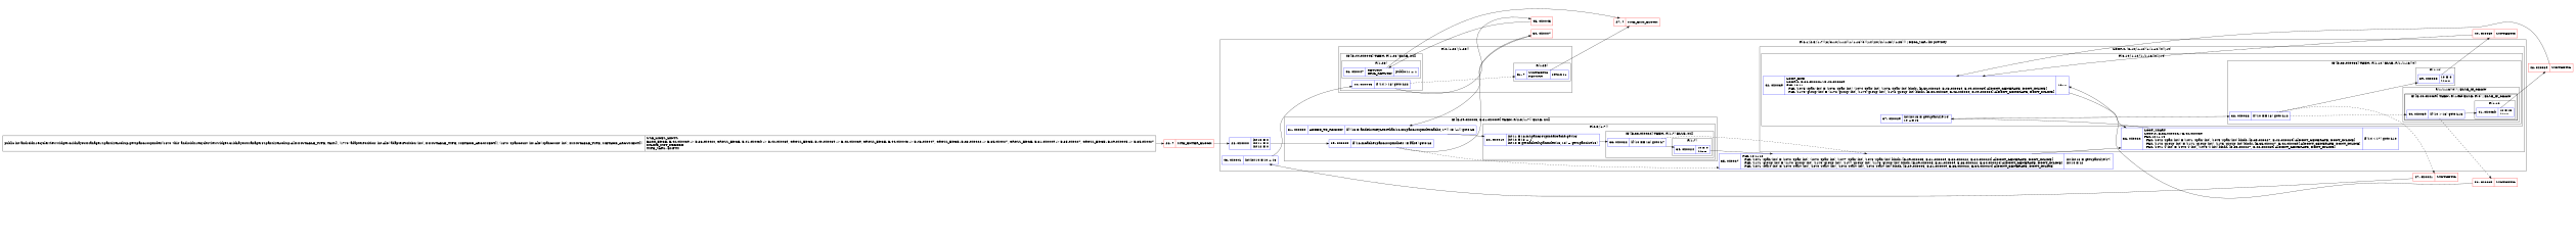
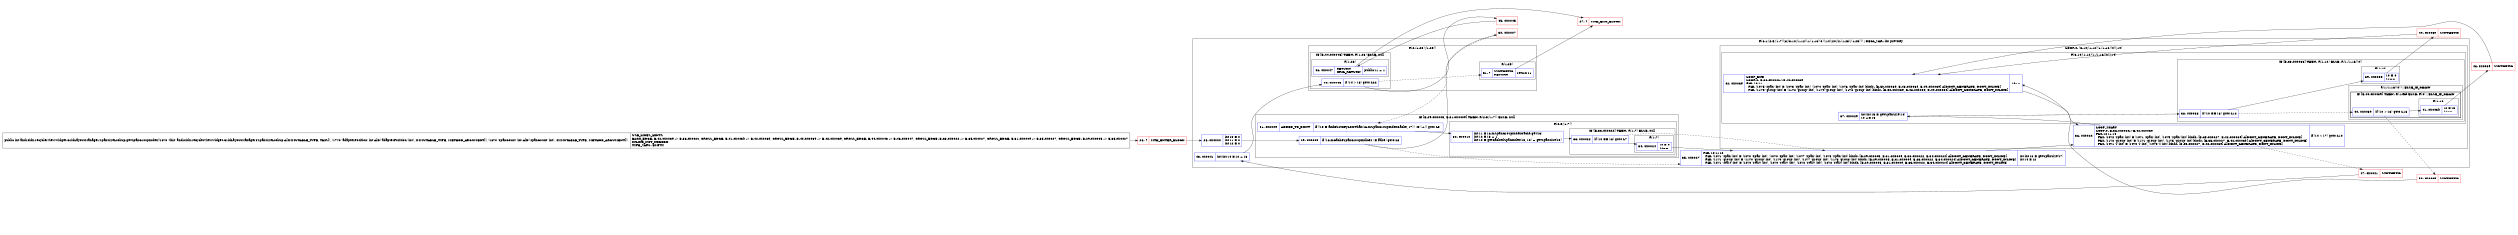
  digraph {
    rankdir=LR
    node [color=blue shape=record]
    n1 [label="{34\:\ 0x0024|r0 = 0\lr1++\l}"]
    n2 [label="{33\:\ 0x0022|if (r0 == r8) goto L7\l}"]
    n3 [label="{32\:\ 0x0010|int r1 = r6.mSpanGroupIndexCache.get(r3)\lint r2 = r3 + 1\lint r0 = getCachedSpanIndex(r3, r8) + getSpanSize(r3)\l}"]
    n4 [label="{29\:\ 0x0005|if (r6.mCacheSpanGroupIndices != false) goto L3\l}"]
-   n5 [label="{31\:\ 0x000e|ADDED_TO_REGION\l|if ((r3 = findFirstKeyLessThan(r6.mSpanGroupIndexCache, r7)) != (\-1)) goto L5\l}"]
+   n5 [label="{31\:\ 0x000e|ADDED_TO_DONT\l|if ((r3 = findFirstKeyLessThan(r6.mSpanGroupIndexCache, r7)) != (\-1)) goto L5\l}"]
    n6 [label="{39\:\ 0x0035|r0 = 0\lr1++\l}"]
    n7 [label="{41\:\ 0x003b|r0 = r5\lr1++\l}"]
    n8 [label="{40\:\ 0x0039|if (r0 \> r8) goto L16\l}"]
    n9 [label="{38\:\ 0x0033|if (r0 == r8) goto L12\l}"]
    n10 [label="{37\:\ 0x002e|int int r5 = getSpanSize(r4)\lr0 += r5\l}"]
    n11 [label="{42\:\ 0x003e|LOOP_END\lLOOP:0: B:36:0x002c\-\>B:42:0x003e\lPHI: r0 r1 \l  PHI: (r0v5 'span' int) = (r0v3 'span' int), (r0v4 'span' int), (r0v6 'span' int) binds: [B:50:0x003e, B:48:0x003e, B:49:0x003e] A[DONT_GENERATE, DONT_INLINE]\l  PHI: (r1v5 'group' int) = (r1v2 'group' int), (r1v4 'group' int), (r1v6 'group' int) binds: [B:50:0x003e, B:48:0x003e, B:49:0x003e] A[DONT_GENERATE, DONT_INLINE]\l|r4++\l}"]
    n12 [label="{36\:\ 0x002c|LOOP_START\lLOOP:0: B:36:0x002c\-\>B:42:0x003e\lPHI: r0 r1 r4 \l  PHI: (r0v2 'span' int) = (r0v1 'span' int), (r0v5 'span' int) binds: [B:35:0x0027, B:42:0x003e] A[DONT_GENERATE, DONT_INLINE]\l  PHI: (r1v2 'group' int) = (r1v1 'group' int), (r1v5 'group' int) binds: [B:35:0x0027, B:42:0x003e] A[DONT_GENERATE, DONT_INLINE]\l  PHI: (r4v1 'i' int) = (r4v0 'i' int), (r4v3 'i' int) binds: [B:35:0x0027, B:42:0x003e] A[DONT_GENERATE, DONT_INLINE]\l|if (r4 \< r7) goto L10\l}"]
    n13 [label="{46\:\ 0x0047|RETURN\lORIG_RETURN\l|public r1 + 1\l}"]
    n14 [label="{44\:\ 0x0043|if (r4 \> r8) goto L22\l}"]
    n15 [label="{51\:\ ?|SYNTHETIC\lRETURN\l|return r1\l}"]
    n16 [label="{28\:\ 0x0000|int r3 = 0\lint r1 = 0\lint r2 = 0\l}"]
    n17 [label="{35\:\ 0x0027|PHI: r0 r1 r2 \l  PHI: (r0v1 'span' int) = (r0v0 'span' int), (r0v0 'span' int), (r0v7 'span' int), (r0v8 'span' int) binds: [B:29:0x0005, B:31:0x000e, B:33:0x0022, B:34:0x0024] A[DONT_GENERATE, DONT_INLINE]\l  PHI: (r1v1 'group' int) = (r1v0 'group' int), (r1v0 'group' int), (r1v7 'group' int), (r1v8 'group' int) binds: [B:29:0x0005, B:31:0x000e, B:33:0x0022, B:34:0x0024] A[DONT_GENERATE, DONT_INLINE]\l  PHI: (r2v1 'start' int) = (r2v0 'start' int), (r2v0 'start' int), (r2v2 'start' int), (r2v2 'start' int) binds: [B:29:0x0005, B:31:0x000e, B:33:0x0022, B:34:0x0024] A[DONT_GENERATE, DONT_INLINE]\l|int int r3 = getSpanSize(r7)\lint r4 = r2\l}"]
    n18 [label="{43\:\ 0x0041|int int r4 = r0 + r3\l}"]
    n19 [color=red label="{30\:\ 0x0007}"]
    n20 [color=red label="{49\:\ 0x003e|SYNTHETIC\l}"]
    n21 [color=red label="{48\:\ 0x003e|SYNTHETIC\l}"]
    n22 [color=red label="{50\:\ 0x003e|SYNTHETIC\l}"]
    n23 [color=red label="{47\:\ 0x0041|SYNTHETIC\l}"]
    n24 [color=red label="{27\:\ ?|MTH_EXIT_BLOCK\l}"]
    n25 [color=red label="{45\:\ 0x0045}"]
    n26 [color=red label="{26\:\ ?|MTH_ENTER_BLOCK\l}"]
    n27 [label="{public int androidx.recyclerview.widget.GridLayoutManager.SpanSizeLookup.getSpanGroupIndex((r6v0 'this' androidx.recyclerview.widget.GridLayoutManager$SpanSizeLookup A[IMMUTABLE_TYPE, THIS]), (r7v0 'adapterPosition' int A[D('adapterPosition' int), IMMUTABLE_TYPE, METHOD_ARGUMENT]), (r8v0 'spanCount' int A[D('spanCount' int), IMMUTABLE_TYPE, METHOD_ARGUMENT]))  | USE_LINES_HINTS\lBACK_EDGE: B:42:0x003e \-\> B:36:0x002c, CROSS_EDGE: B:41:0x003b \-\> B:42:0x003e, CROSS_EDGE: B:40:0x0039 \-\> B:42:0x003e, CROSS_EDGE: B:44:0x0043 \-\> B:46:0x0047, CROSS_EDGE: B:33:0x0022 \-\> B:35:0x0027, CROSS_EDGE: B:31:0x000e \-\> B:35:0x0027, CROSS_EDGE: B:29:0x0005 \-\> B:35:0x0027\lINLINE_NOT_NEEDED\lTYPE_VARS: EMPTY\l}" color=""]
    subgraph cluster_1 {
      label="R(6:1|(2:5|(1:7))|8|(3:10|(1:12)(1:(1:16)(0))|14)|20|(2:(1:23)|(1:25))) | DECL_VAR: int prevKey\l"
      n16
      n17
      n18
      subgraph cluster_2 {
        label="IF [B:29:0x0005, B:31:0x000e] THEN: R(2:5|(1:7)) ELSE: null"
        n4
        n5
        subgraph cluster_3 {
          label="R(2:5|(1:7))"
          n3
          subgraph cluster_4 {
            label="IF [B:33:0x0022] THEN: R(1:7) ELSE: null"
            n2
            subgraph cluster_5 {
              label="R(1:7)"
              n1
            }
          }
        }
      }
      subgraph cluster_6 {
        label="LOOP:0: (3:10|(1:12)(1:(1:16)(0))|14)"
        n12
        subgraph cluster_7 {
          label="R(3:10|(1:12)(1:(1:16)(0))|14)"
          n10
          n11
          subgraph cluster_8 {
            label="IF [B:38:0x0033] THEN: R(1:12) ELSE: R(1:(1:16)(0))"
            n9
            subgraph cluster_9 {
              label="R(1:12)"
              n6
            }
            subgraph cluster_10 {
              label="R(1:(1:16)(0)) | ELSE_IF_CHAIN\l"
              subgraph cluster_11 {
                label="IF [B:40:0x0039] THEN: R(1:16) ELSE: R(0) | ELSE_IF_CHAIN\l"
                n8
                subgraph cluster_12 {
                  label="R(1:16)"
                  n7
                }
                subgraph cluster_13 {
                  label="R(0)"
                }
              }
            }
          }
        }
      }
      subgraph cluster_14 {
        label="R(2:(1:23)|(1:25))"
        subgraph cluster_15 {
          label="IF [B:44:0x0043] THEN: R(1:23) ELSE: null"
          n14
          subgraph cluster_16 {
            label="R(1:23)"
            n13
          }
        }
        subgraph cluster_17 {
          label="R(1:25)"
          n15
        }
      }
    }
    n1 -> n17
    n2 -> n1
    n2 -> n17 [style=dashed]
    n3 -> n2
    n4 -> n17 [style=dashed]
    n4 -> n19
    n5 -> n3
    n6 -> n20
    n7 -> n21
    n8 -> n7
    n8 -> n22 [style=dashed]
    n9 -> n6
    n9 -> n8 [style=dashed]
    n10 -> n9
    n11 -> n12
    n12 -> n10
-   n9 -> n23 [style=dashed]
+   n12 -> n23 [style=dashed]
    n13 -> n24
    n14 -> n15 [style=dashed]
    n14 -> n25
    n15 -> n24
    n16 -> n4
    n17 -> n12
    n18 -> n14
-   n19 -> n5
+   n19 -> n5 [style=dashed]
    n20 -> n11
    n21 -> n11
    n22 -> n11
    n23 -> n18
    n25 -> n13
    n26 -> n16
    n27 -> n26
  }
